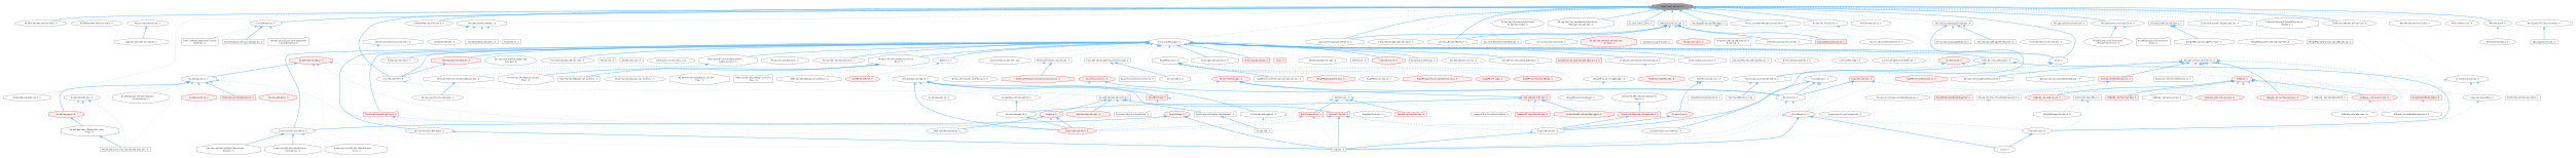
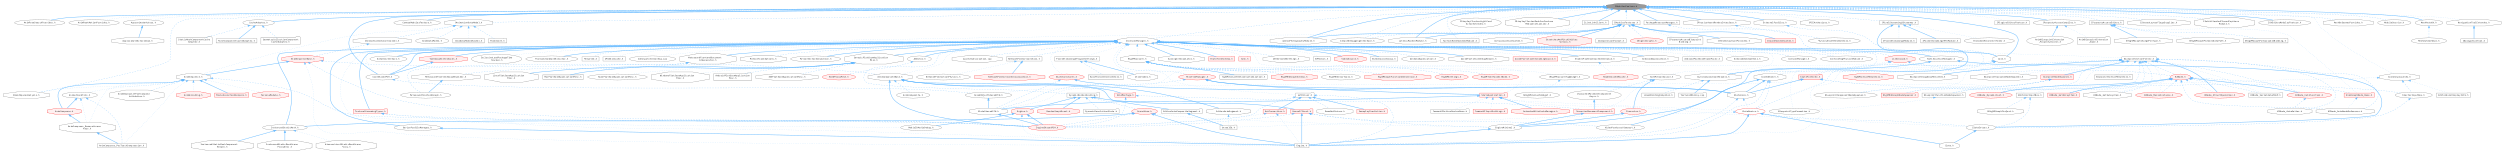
  digraph {
    fontname="IBM Plex Mono"
    node [color=grey40 fillcolor=white fontname="IBM Plex Mono" fontsize=10 shape=octagon style=filled]
    edge [color=steelblue1 dir=back fontname="IBM Plex Mono" fontsize=10 labelfontname=Helvetica labelfontsize=10 style=bold]
    n1 [color=gray40 fillcolor=grey60 fontcolor=black height=0.2 label="IModularFeature.h" width=0.4]
    n2 [height=0.2 label="AnimPoseSearchProvider.h" shape=ellipse width=0.4]
    n3 [height=0.2 label="AnimRootMotionProvider.h" shape=ellipse width=0.4]
    n4 [height=0.2 label="ApproximateActors.h" shape=ellipse width=0.4]
    n5 [height=0.2 label="AxisDisplayInfo.h" width=0.4]
    n6 [height=0.2 label="BlendSpaceAnalysis.h" width=0.4]
    n7 [height=0.2 label="CacheAdapter.h" shape=ellipse width=0.4]
    n8 [height=0.2 label="CameraModularFeature.h" shape=ellipse width=0.4]
    n9 [height=0.2 label="CameraPhotographyModule.h" width=0.4]
    n10 [height=0.2 label="Core.h" width=0.4]
    n11 [height=0.2 label="CoreSharedPCH.h" shape=ellipse width=0.4]
    n12 [height=0.2 label="ExternalProfiler.h" width=0.4]
    n13 [height=0.2 label="IAnimationDataModel.h" width=0.4]
    n14 [height=0.2 label="IConsoleManager.h" width=0.4]
    n15 [height=0.2 label="IDisplayClusterLightCard\lActorExtender.h" shape=ellipse width=0.4]
    n16 [height=0.2 label="IDisplayClusterModularFeature\lMediaInitializer.h" width=0.4]
    n17 [height=0.2 label="IInputDebuggingInterface.h" shape=ellipse width=0.4]
    n18 [height=0.2 label="ILiveLinkClient.h" shape=folder width=0.4]
    n19 [height=0.2 label="IModularFeatures.h" shape=folder width=0.4]
    n20 [height=0.2 label="LatencyMarkerModule.h" width=0.4]
    n21 [height=0.2 label="MaxTickRateHandlerModule.h" shape=folder width=0.4]
    n22 [height=0.2 label="VirtualizationSystem.h" width=0.4]
    n23 [height=0.2 label="IPIEAuthorizer.h" width=0.4]
    n24 [height=0.2 label="IPhysicsAssetRenderInterface.h" width=0.4]
    n25 [height=0.2 label="IPixelStreaming2Streamer.h" shape=folder width=0.4]
    n26 [height=0.2 label="IPluginsEditorFeature.h" shape=folder width=0.4]
    n27 [height=0.2 label="IPropertyAccessCompiler.h" shape=ellipse width=0.4]
    n28 [height=0.2 label="IPropertyAccessEditor.h" shape=folder width=0.4]
    n29 [height=0.2 label="IStereoLayersFlagsSupplier.h" width=0.4]
    n30 [height=0.2 label="ISubtitlesAndClosedCaptions\lModule.h" width=0.4]
    n31 [height=0.2 label="IUVEditorModularFeature.h" shape=ellipse width=0.4]
    n32 [height=0.2 label="MeshAutoUV.h" shape=ellipse width=0.4]
    n33 [height=0.2 label="MeshDeformerProvider.h" width=0.4]
    n34 [height=0.2 label="ModuleService.h" shape=ellipse width=0.4]
    n35 [height=0.2 label="NavigationToolExtender.h" width=0.4]
    n36 [height=0.2 label="PackageResourceManager.h" shape=folder width=0.4]
    n37 [height=0.2 label="ApproximateActorsImpl.h" width=0.4]
    n38 [height=0.2 label="EditorAxisDisplayInfo.h" shape=folder width=0.4]
    n39 [height=0.2 label="SRotatorInputBox.h" shape=folder width=0.4]
    n40 [height=0.2 label="SVectorInputBox.h" shape=ellipse width=0.4]
    n41 [height=0.2 label="FleshComponentCacheAdapter.h" shape=folder width=0.4]
    n42 [height=0.2 label="GeometryCollectionComponent\lCacheAdapter.h" shape=folder width=0.4]
    n43 [height=0.2 label="StaticMeshComponentCache\lAdapter.h" shape=folder width=0.4]
    n44 [height=0.2 label="CoreUObject.h" width=0.4]
    n45 [height=0.2 label="Engine.h" shape=folder width=0.4]
    n46 [color=red height=0.2 label="SlateBasics.h" shape=ellipse width=0.4]
    n47 [height=0.2 label="CoreUObjectSharedPCH.h" shape=ellipse width=0.4]
    n48 [height=0.2 label="AnimDataModel.h" shape=ellipse width=0.4]
    n49 [height=0.2 label="AnimDataModelHasher.h" shape=folder width=0.4]
    n50 [height=0.2 label="AnimSequence.h" width=0.4]
    n51 [height=0.2 label="IAnimationDataController.h" width=0.4]
    n52 [height=0.2 label="PoseAsset.h" shape=folder width=0.4]
    n53 [height=0.2 label="AnimCompositeBase.h" width=0.4]
    n54 [height=0.2 label="AndroidApplication.h" width=0.4]
    n55 [height=0.2 label="AndroidPlatformFramePacer.h" shape=folder width=0.4]
    n56 [height=0.2 label="AndroidWindowUtils.h" shape=ellipse width=0.4]
    n57 [height=0.2 label="AsyncCompilationHelpers.h" width=0.4]
    n58 [height=0.2 label="BlueprintActionFilter.h" shape=folder width=0.4]
    n59 [height=0.2 label="BlueprintTypePromotion.h" shape=ellipse width=0.4]
    n60 [height=0.2 label="ConsoleManager.h" shape=ellipse width=0.4]
    n61 [height=0.2 label="ControlRigPhysicsModule.h" shape=ellipse width=0.4]
    n62 [height=0.2 label="DataDrivenCVars.h" shape=ellipse width=0.4]
    n63 [height=0.2 label="DeviceProfileManager.h" shape=ellipse width=0.4]
    n64 [height=0.2 label="DynamicRenderScaling.h" shape=folder width=0.4]
    n65 [height=0.2 label="MediaIOAudioDebug.h" shape=ellipse width=0.4]
    n66 [height=0.2 label="InstancedStaticMesh.h" shape=ellipse width=0.4]
    n67 [height=0.2 label="ExclusiveLoadPackageTime\lTracker.h" shape=ellipse width=0.4]
    n68 [height=0.2 label="FConsoleCommandExecutor.h" shape=ellipse width=0.4]
    n69 [height=0.2 label="FXSystem.h" shape=folder width=0.4]
    n70 [height=0.2 label="GPUSkinCache.h" shape=folder width=0.4]
    n71 [height=0.2 label="GenericPlatformApplication\lMisc.h" width=0.4]
    n72 [height=0.2 label="IoDispatcherConfig.cpp" shape=ellipse width=0.4]
    n73 [height=0.2 label="LODActor.h" shape=ellipse width=0.4]
    n74 [height=0.2 label="MetasoundFrontendDocument\lIdGenerator.h" width=0.4]
    n75 [height=0.2 label="MotionTrailOptions.h" width=0.4]
    n76 [height=0.2 label="MotionVectorSimulation.h" shape=ellipse width=0.4]
    n77 [height=0.2 label="NetDriver.h" shape=folder width=0.4]
    n78 [height=0.2 label="NetworkPredictionCVars.h" shape=folder width=0.4]
    n79 [height=0.2 label="NotificationManager.h" shape=ellipse width=0.4]
    n80 [height=0.2 label="PixelStreaming2PluginSettings.h" shape=folder width=0.4]
    n81 [height=0.2 label="QuartzSubscription.cpp" width=0.4]
    n82 [height=0.2 label="RigVMVariant.h" width=0.4]
    n83 [height=0.2 label="RootMotionSource.h" shape=ellipse width=0.4]
    n84 [height=0.2 label="ShaderPlatformCachedIniValue.h" width=0.4]
    n85 [color=red fillcolor="#FFF0F0" height=0.2 label="SlateApplication.h" shape=folder width=0.4]
    n86 [color=red fillcolor="#FFF0F0" height=0.2 label="SlateConstants.h" shape=ellipse width=0.4]
    n87 [color=red fillcolor="#FFF0F0" height=0.2 label="SlateFontInfo.h" shape=folder width=0.4]
    n88 [height=0.2 label="SpringInterpolator.h" width=0.4]
    n89 [color=red fillcolor="#FFF0F0" height=0.2 label="StateTreeSchema.h" shape=folder width=0.4]
    n90 [color=red fillcolor="#FFF0F0" height=0.2 label="Task.h" shape=folder width=0.4]
    n91 [color=red fillcolor="#FFF0F0" height=0.2 label="TaskGraphInterfaces.h" width=0.4]
    n92 [color=red fillcolor="#FFF0F0" height=0.2 label="TextureStreamingTypes.h" shape=folder width=0.4]
    n93 [color=red fillcolor="#FFF0F0" height=0.2 label="ThrottleManager.h" shape=ellipse width=0.4]
    n94 [height=0.2 label="UVEditorUXSettings.h" width=0.4]
    n95 [height=0.2 label="VVMCVars.h" shape=folder width=0.4]
    n96 [color=red fillcolor="#FFF0F0" height=0.2 label="VideoSource.h" width=0.4]
    n97 [height=0.2 label="VideoSourceGroup.h" shape=folder width=0.4]
    n98 [height=0.2 label="WindowsApplication.h" shape=ellipse width=0.4]
    n99 [height=0.2 label="WorldPartitionDebugHelper.h" width=0.4]
    n100 [color=red fillcolor="#FFF0F0" height=0.2 label="WorldPartitionStreamingSource.h" shape=folder width=0.4]
    n101 [height=0.2 label="ICompressionFormat.h" shape=folder width=0.4]
    n102 [color=red fillcolor="#FFF0F0" height=0.2 label="IEngineCrypto.h" shape=ellipse width=0.4]
    n103 [height=0.2 label="IPropertyAccessBlueprint\lBinding.h" shape=folder width=0.4]
    n104 [height=0.2 label="IRenderCaptureProvider.h" width=0.4]
    n105 [color=red fillcolor="#FFF0F0" height=0.2 label="ISoundHandleSystem.h" shape=folder width=0.4]
    n106 [color=red fillcolor="#FFF0F0" height=0.2 label="StretcherAndPitchShifter\lFactory.h" width=0.4]
    n107 [height=0.2 label="PhysicsAssetRenderUtils.h" shape=ellipse width=0.4]
    n108 [height=0.2 label="VideoProducerViewport.h" shape=ellipse width=0.4]
    n109 [height=0.2 label="IPixelStreaming2Module.h" shape=folder width=0.4]
    n110 [height=0.2 label="IPixelStreaming2RTCModule.h" shape=folder width=0.4]
    n111 [height=0.2 label="StreamerReconnectTimer.h" shape=ellipse width=0.4]
    n112 [height=0.2 label="AnimBlueprintExtension\l_Base.h" shape=folder width=0.4]
    n113 [height=0.2 label="AnimBlueprintExtension\l_PropertyAccess.h" shape=ellipse width=0.4]
    n114 [color=red fillcolor="#FFF0F0" height=0.2 label="AnimGraphNode_Base.h" shape=folder width=0.4]
    n115 [height=0.2 label="SRigVMGraphChangePinType.h" width=0.4]
    n116 [height=0.2 label="SRigVMGraphPinUserDataPath.h" width=0.4]
    n117 [height=0.2 label="SRigVMGraphPinVariableBinding.h" shape=folder width=0.4]
    n118 [height=0.2 label="MeshAutoUVImpl.h" shape=ellipse width=0.4]
    n119 [height=0.2 label="INavigationTool.h" shape=folder width=0.4]
    n120 [color=red fillcolor="#FFF0F0" height=0.2 label="LinkerLoad.h" width=0.4]
    n121 [height=0.2 label="SRigVMGraphPinQuat.h" width=0.4]
    n122 [height=0.2 label="SlateExtras.h" shape=ellipse width=0.4]
    n123 [height=0.2 label="Slate.h" width=0.4]
    n124 [height=0.2 label="EngineMinimal.h" shape=ellipse width=0.4]
    n125 [height=0.2 label="SlateCore.h" width=0.4]
    n126 [height=0.2 label="UnrealEd.h" shape=folder width=0.4]
    n127 [height=0.2 label="SlateSharedPCH.h" width=0.4]
    n128 [color=red fillcolor="#FFF0F0" height=0.2 label="EngineSharedPCH.h" shape=ellipse width=0.4]
    n129 [height=0.2 label="AnimBlueprintPostCompile\lValidation.h" width=0.4]
    n130 [color=red fillcolor="#FFF0F0" height=0.2 label="AnimCompress.h" width=0.4]
    n131 [height=0.2 label="AnimCompress_RemoveLinear\lKeys.h" width=0.4]
    n132 [height=0.2 label="AnimCompress_PerTrackCompression.h" shape=folder width=0.4]
    n133 [color=red fillcolor="#FFF0F0" height=0.2 label="AnimEncoding.h" width=0.4]
    n134 [height=0.2 label="AnimationUtils.h" shape=ellipse width=0.4]
    n135 [color=red fillcolor="#FFF0F0" height=0.2 label="MovieSceneToolHelpers.h" shape=folder width=0.4]
    n136 [color=red fillcolor="#FFF0F0" height=0.2 label="PersonaModule.h" width=0.4]
    n137 [color=red fillcolor="#FFF0F0" height=0.2 label="AnimSequenceBase.h" width=0.4]
    n138 [height=0.2 label="AnimComposite.h" shape=ellipse width=0.4]
    n139 [color=red fillcolor="#FFF0F0" height=0.2 label="AnimMontage.h" shape=folder width=0.4]
    n140 [height=0.2 label="EditorAnimCompositeSegment.h" shape=folder width=0.4]
    n141 [height=0.2 label="EditorAnimSegment.h" width=0.4]
    n142 [color=red fillcolor="#FFF0F0" height=0.2 label="CharacterMovementComponent.h" shape=folder width=0.4]
    n143 [height=0.2 label="GroomBindingCompiler.h" shape=folder width=0.4]
    n144 [height=0.2 label="Texture2DArray.cpp" shape=folder width=0.4]
    n145 [height=0.2 label="BlueprintActionMenuUtils.h" shape=folder width=0.4]
    n146 [height=0.2 label="BlueprintComponentNodeSpawner.h" shape=ellipse width=0.4]
    n147 [height=0.2 label="BlueprintDragDropMenuItem.h" width=0.4]
    n148 [height=0.2 label="BlueprintFunctionNodeSpawner.h" shape=folder width=0.4]
    n149 [color=red fillcolor="#FFF0F0" height=0.2 label="BlueprintNodeSpawner.h" shape=folder width=0.4]
    n150 [height=0.2 label="BlueprintVariableNodeSpawner.h" width=0.4]
    n151 [color=red fillcolor="#FFF0F0" height=0.2 label="RigVMEdGraphNodeSpawner.h" shape=folder width=0.4]
    n152 [color=red fillcolor="#FFF0F0" height=0.2 label="K2Node.h" shape=ellipse width=0.4]
    n153 [height=0.2 label="K2Node_AnimNodeReference.h" width=0.4]
    n154 [color=red fillcolor="#FFF0F0" height=0.2 label="K2Node_CallFunction.h" shape=ellipse width=0.4]
    n155 [height=0.2 label="K2Node_AnimGetter.h" width=0.4]
    n156 [color=red fillcolor="#FFF0F0" height=0.2 label="K2Node_DynamicCast.h" shape=ellipse width=0.4]
    n157 [color=red fillcolor="#FFF0F0" height=0.2 label="K2Node_GetArrayItem.h" shape=folder width=0.4]
    n158 [height=0.2 label="K2Node_GetSubsystem.h" width=0.4]
    n159 [color=red fillcolor="#FFF0F0" height=0.2 label="K2Node_MacroInstance.h" shape=ellipse width=0.4]
    n160 [color=red fillcolor="#FFF0F0" height=0.2 label="K2Node_StructOperation.h" shape=ellipse width=0.4]
    n161 [height=0.2 label="K2Node_VariableSetRef.h" shape=folder width=0.4]
    n162 [color=red fillcolor="#FFF0F0" height=0.2 label="RigVMActionMenuUtils.h" width=0.4]
    n163 [height=0.2 label="DynamicResolutionState.h" shape=folder width=0.4]
    n164 [color=red fillcolor="#FFF0F0" height=0.2 label="Engine.h" width=0.4]
    n165 [color=red fillcolor="#FFF0F0" height=0.2 label="RenderGraphEvent.h" width=0.4]
    n166 [color=red fillcolor="#FFF0F0" height=0.2 label="SceneView.h" shape=ellipse width=0.4]
    n167 [color=red fillcolor="#FFF0F0" height=0.2 label="UnrealClient.h" shape=folder width=0.4]
    n168 [height=0.2 label="HierarchicalStaticMeshScene\lProxy.h" width=0.4]
    n169 [height=0.2 label="InstancedStaticMeshComponent\lHelper.h" width=0.4]
    n170 [height=0.2 label="InstancedStaticMeshScene\lProxyDesc.h" width=0.4]
    n171 [height=0.2 label="AndroidPlatformApplication\lMisc.h" shape=folder width=0.4]
    n172 [height=0.2 label="IOSPlatformApplicationMisc.h" width=0.4]
    n173 [height=0.2 label="LinuxPlatformApplication\lMisc.h" width=0.4]
    n174 [height=0.2 label="MacPlatformApplicationMisc.h" shape=folder width=0.4]
    n175 [height=0.2 label="NullPlatformApplicationMisc.h" shape=ellipse width=0.4]
    n176 [height=0.2 label="WindowsPlatformApplication\lMisc.h" width=0.4]
    n177 [color=red fillcolor="#FFF0F0" height=0.2 label="HLODProxyMesh.h" shape=ellipse width=0.4]
    n178 [height=0.2 label="MetasoundFrontendGraph.h" shape=ellipse width=0.4]
    n179 [height=0.2 label="MetasoundFrontendGraphBuilder.h" width=0.4]
    n180 [height=0.2 label="DemoNetDriver.h" width=0.4]
    n181 [color=red fillcolor="#FFF0F0" height=0.2 label="GameplayPrediction.h" shape=folder width=0.4]
    n182 [color=red fillcolor="#FFF0F0" height=0.2 label="NetConnection.h" shape=folder width=0.4]
    n183 [height=0.2 label="NetworkPredictionPhysics.h" shape=ellipse width=0.4]
    n184 [color=red fillcolor="#FFF0F0" height=0.2 label="NetworkPredictionSerialization.h" width=0.4]
    n185 [height=0.2 label="EpicRtcConferenceUtils.h" shape=folder width=0.4]
    n186 [height=0.2 label="UtilsVideo.h" width=0.4]
    n187 [color=red fillcolor="#FFF0F0" height=0.2 label="RigVMEdGraphSchema.h" width=0.4]
    n188 [height=0.2 label="RigVMEditorTools.h" shape=ellipse width=0.4]
    n189 [color=red fillcolor="#FFF0F0" height=0.2 label="RigVMGraphFunctionDefinition.h" width=0.4]
    n190 [color=red fillcolor="#FFF0F0" height=0.2 label="RigVMSettings.h" shape=ellipse width=0.4]
    n191 [color=red fillcolor="#FFF0F0" height=0.2 label="RigVMTreeToolkitNode.h" shape=ellipse width=0.4]
    n192 [height=0.2 label="RigVMVariantDetailCustomization.h" shape=folder width=0.4]
    n193 [height=0.2 label="SRigVMVariantTagWidget.h" shape=ellipse width=0.4]
    n194 [height=0.2 label="SRigVMVariantWidget.h" shape=ellipse width=0.4]
    n195 [color=red fillcolor="#FFF0F0" height=0.2 label="Character.h" shape=ellipse width=0.4]
    n196 [height=0.2 label="CharacterMovementComponent\lAsync.h" shape=ellipse width=0.4]
    n197 [color=red fillcolor="#FFF0F0" height=0.2 label="ReadOnlyCVARCache.h" width=0.4]
    n198 [color=red fillcolor="#FFF0F0" height=0.2 label="AnimatedAttributeManager.h" width=0.4]
    n199 [height=0.2 label="CommonUIActionRouterBase.h" shape=folder width=0.4]
    n200 [color=red fillcolor="#FFF0F0" height=0.2 label="CommonUIInputSettings.h" shape=folder width=0.4]
    n1 -> n2
    n1 -> n3 [style=dotted]
    n1 -> n4 [style=dotted]
    n1 -> n5 [style=dotted]
    n1 -> n6 [style=dashed]
    n1 -> n7
    n1 -> n8
    n1 -> n9
    n1 -> n10
    n1 -> n11
    n1 -> n12
    n1 -> n13 [style=dashed]
    n1 -> n14 [style=dashed]
    n1 -> n15 [style=dotted]
    n1 -> n16
    n1 -> n17 [style=dashed]
    n1 -> n18
    n1 -> n19 [style=dashed]
    n1 -> n20
    n1 -> n21 [style=dashed]
    n1 -> n22 [style=dotted]
    n1 -> n23 [style=dotted]
    n1 -> n24
    n1 -> n25 [style=dashed]
    n1 -> n26 [style=dotted]
    n1 -> n27
    n1 -> n28 [style=dashed]
    n1 -> n29 [style=dashed]
    n1 -> n30 [style=dashed]
    n1 -> n31
    n1 -> n32
    n1 -> n33 [style=dashed]
    n1 -> n34 [style=dashed]
    n1 -> n35 [style=dotted]
    n1 -> n36
    n4 -> n37
    n5 -> n38 [style=dotted]
    n5 -> n39 [style=dotted]
    n5 -> n40 [style=dashed]
    n7 -> n41
    n7 -> n42 [style=dashed]
    n7 -> n43 [style=dashed]
    n10 -> n44 [style=dotted]
    n10 -> n45 [style=dotted]
    n10 -> n46 [style=dashed]
    n11 -> n47 [style=dashed]
    n12 -> n10 [style=dashed]
    n13 -> n48 [style=dashed]
    n13 -> n49 [style=dotted]
    n13 -> n50 [style=dotted]
    n13 -> n51 [style=dashed]
    n13 -> n52 [style=dashed]
    n14 -> n10
    n14 -> n11
    n14 -> n53 [style=dotted]
    n14 -> n54
    n14 -> n55 [style=dotted]
    n14 -> n56 [style=dotted]
    n14 -> n57 [style=dashed]
    n14 -> n58 [style=dotted]
    n14 -> n59 [style=dotted]
    n14 -> n60 [style=dashed]
    n14 -> n61 [style=dashed]
    n14 -> n62
    n14 -> n63
    n14 -> n64 [style=dashed]
    n14 -> n65 [style=dotted]
    n14 -> n66
    n14 -> n67 [style=dotted]
    n14 -> n68
    n14 -> n69 [style=dashed]
    n14 -> n70 [style=dotted]
    n14 -> n71
    n14 -> n72 [style=dotted]
    n14 -> n73
    n14 -> n74
    n14 -> n75 [style=dashed]
    n14 -> n76
    n14 -> n77 [style=dotted]
    n14 -> n78 [style=dashed]
    n14 -> n79
    n14 -> n80 [style=dotted]
    n14 -> n81 [style=dashed]
    n14 -> n82 [style=dotted]
    n14 -> n83 [style=dotted]
    n14 -> n84
    n14 -> n85 [style=dotted]
    n14 -> n86 [style=dotted]
    n14 -> n87 [style=dashed]
    n14 -> n88
    n14 -> n89
    n14 -> n90 [style=dotted]
    n14 -> n91
    n14 -> n92
    n14 -> n93 [style=dashed]
    n14 -> n94 [style=dashed]
    n14 -> n95 [style=dotted]
    n14 -> n96
    n14 -> n97
    n14 -> n98 [style=dashed]
    n14 -> n99
    n14 -> n100 [style=dotted]
    n19 -> n9
    n19 -> n11 [style=dotted]
    n19 -> n17 [style=dashed]
    n19 -> n20
    n19 -> n21 [style=dotted]
    n19 -> n22 [style=dotted]
    n19 -> n101 [style=dotted]
    n19 -> n102 [style=dashed]
    n19 -> n103 [style=dotted]
    n19 -> n104
    n19 -> n105
-   n19 -> n106 [style=dashed]
+   n19 -> n106
    n24 -> n107 [style=dashed]
    n25 -> n108
    n25 -> n109 [style=dotted]
    n25 -> n110
    n25 -> n111 [style=dotted]
    n27 -> n112 [style=dotted]
    n27 -> n113
    n28 -> n114 [style=dotted]
    n28 -> n115
    n28 -> n116 [style=dotted]
    n28 -> n117 [style=dashed]
    n32 -> n118 [style=dashed]
    n35 -> n119
    n36 -> n120 [style=dashed]
    n39 -> n121 [style=dashed]
    n39 -> n122 [style=dashed]
    n40 -> n122 [style=dashed]
    n44 -> n45 [style=dashed]
    n44 -> n46 [style=dashed]
    n44 -> n124
    n44 -> n125
    n46 -> n45
    n46 -> n122 [style=dashed]
    n46 -> n123
    n46 -> n126 [style=dotted]
    n47 -> n127
    n50 -> n6 [style=dotted]
    n50 -> n128 [style=dashed]
    n50 -> n129 [style=dashed]
    n50 -> n130
    n50 -> n131 [style=dotted]
    n50 -> n132 [style=dotted]
    n50 -> n133 [style=dotted]
    n50 -> n134 [style=dotted]
    n50 -> n135
    n50 -> n136 [style=dotted]
    n51 -> n137 [style=dashed]
    n53 -> n128
    n53 -> n138 [style=dashed]
    n53 -> n139
    n53 -> n140
    n53 -> n141
    n57 -> n143 [style=dashed]
    n57 -> n144
    n58 -> n145 [style=dotted]
    n58 -> n146 [style=dotted]
    n58 -> n147
    n58 -> n148 [style=dotted]
    n58 -> n149
    n58 -> n150 [style=dotted]
    n58 -> n151 [style=dashed]
    n58 -> n152 [style=dashed]
    n58 -> n153 [style=dashed]
    n58 -> n154 [style=dashed]
    n58 -> n155 [style=dashed]
    n58 -> n156 [style=dashed]
    n58 -> n157 [style=dashed]
    n58 -> n158 [style=dashed]
    n58 -> n159 [style=dotted]
    n58 -> n160
    n58 -> n161 [style=dotted]
    n58 -> n162 [style=dotted]
    n63 -> n45
    n64 -> n163 [style=dashed]
    n64 -> n164
    n64 -> n165
    n64 -> n166 [style=dashed]
    n64 -> n167
    n66 -> n168 [style=dotted]
    n66 -> n169
    n66 -> n170
    n71 -> n171 [style=dashed]
    n71 -> n172 [style=dashed]
    n71 -> n173
    n71 -> n174
    n71 -> n175 [style=dotted]
    n71 -> n176 [style=dotted]
    n73 -> n177 [style=dashed]
    n74 -> n178 [style=dashed]
    n74 -> n179 [style=dashed]
    n77 -> n45 [style=dashed]
    n77 -> n128 [style=dashed]
    n77 -> n180 [style=dashed]
    n77 -> n181
    n77 -> n182
    n78 -> n183 [style=dotted]
    n78 -> n184
    n79 -> n57
    n79 -> n122
    n80 -> n185 [style=dashed]
    n80 -> n186
    n82 -> n187 [style=dashed]
    n82 -> n188 [style=dotted]
    n82 -> n189 [style=dashed]
    n82 -> n190 [style=dashed]
    n82 -> n191 [style=dashed]
    n82 -> n192
    n82 -> n193 [style=dotted]
-   n82 -> n194 [style=dashed]
    n83 -> n142 [style=dotted]
    n83 -> n195
    n83 -> n196 [style=dashed]
    n84 -> n197 [style=dotted]
    n85 -> n46 [style=dotted]
    n85 -> n122 [style=dotted]
    n85 -> n127
    n85 -> n198
    n85 -> n199 [style=dotted]
    n85 -> n200 [style=dotted]
    n86 -> n125
    n86 -> n127 [style=dashed]
    n87 -> n39 [style=dotted]
    n87 -> n40 [style=dashed]
    n87 -> n125
    n87 -> n127 [style=dotted]
    n91 -> n11
    n92 -> n45 [style=dotted]
    n92 -> n128 [style=dashed]
    n93 -> n85
    n93 -> n125
    n93 -> n127 [style=dashed]
    n114 -> n153 [style=dotted]
    n120 -> n44 [style=dotted]
    n120 -> n47 [style=dotted]
    n120 -> n152 [style=dashed]
    n122 -> n123
    n124 -> n45
    n125 -> n45 [style=dashed]
    n125 -> n46 [style=dotted]
    n127 -> n128
    n130 -> n131
    n131 -> n132
-   n134 -> n130 [style=dotted]
+   n134 -> n130
    n134 -> n131 [style=dotted]
    n134 -> n132 [style=dashed]
    n137 -> n45 [style=dotted]
    n137 -> n50
    n137 -> n53 [style=dashed]
    n137 -> n128 [style=dashed]
    n139 -> n128 [style=dashed]
    n139 -> n142 [style=dashed]
    n140 -> n126
    n141 -> n126 [style=dotted]
    n142 -> n124
    n148 -> n59 [style=dotted]
    n149 -> n146 [style=dashed]
    n149 -> n148 [style=dashed]
    n149 -> n151 [style=dotted]
    n152 -> n114 [style=dashed]
    n152 -> n153 [style=dashed]
    n152 -> n154
    n152 -> n156
    n152 -> n157
    n152 -> n158 [style=dotted]
    n152 -> n159 [style=dashed]
    n152 -> n160 [style=dotted]
    n152 -> n161 [style=dashed]
    n154 -> n155 [style=dashed]
    n164 -> n45 [style=dotted]
    n164 -> n65
    n164 -> n128
    n166 -> n45
    n166 -> n66
    n166 -> n124 [style=dotted]
    n166 -> n128 [style=dashed]
    n167 -> n45
    n167 -> n108 [style=dashed]
    n167 -> n124 [style=dashed]
    n167 -> n128 [style=dashed]
    n179 -> n178
    n182 -> n45 [style=dotted]
    n182 -> n128 [style=dotted]
    n193 -> n194 [style=dotted]
    n195 -> n124
    n196 -> n142
  }
